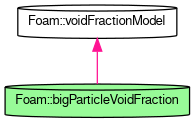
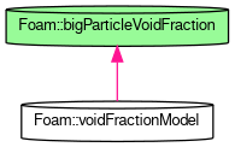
  digraph {
    node [color=black fontname=FreeSans fontsize=10 shape=cylinder style=filled]
    n1 [fillcolor=palegreen fontcolor=black height=0.2 label="Foam::bigParticleVoidFraction" width=0.4]
    n2 [fillcolor=white height=0.2 label="Foam::voidFractionModel" width=0.4]
-   n2 -> n1 [color=deeppink dir=back fontname=FreeSans fontsize=10 labelfontname=FreeSans labelfontsize=10 style=solid]
+   n1 -> n2 [color=deeppink dir=back fontname=FreeSans fontsize=10 labelfontname=FreeSans labelfontsize=10 style=solid]
  }
